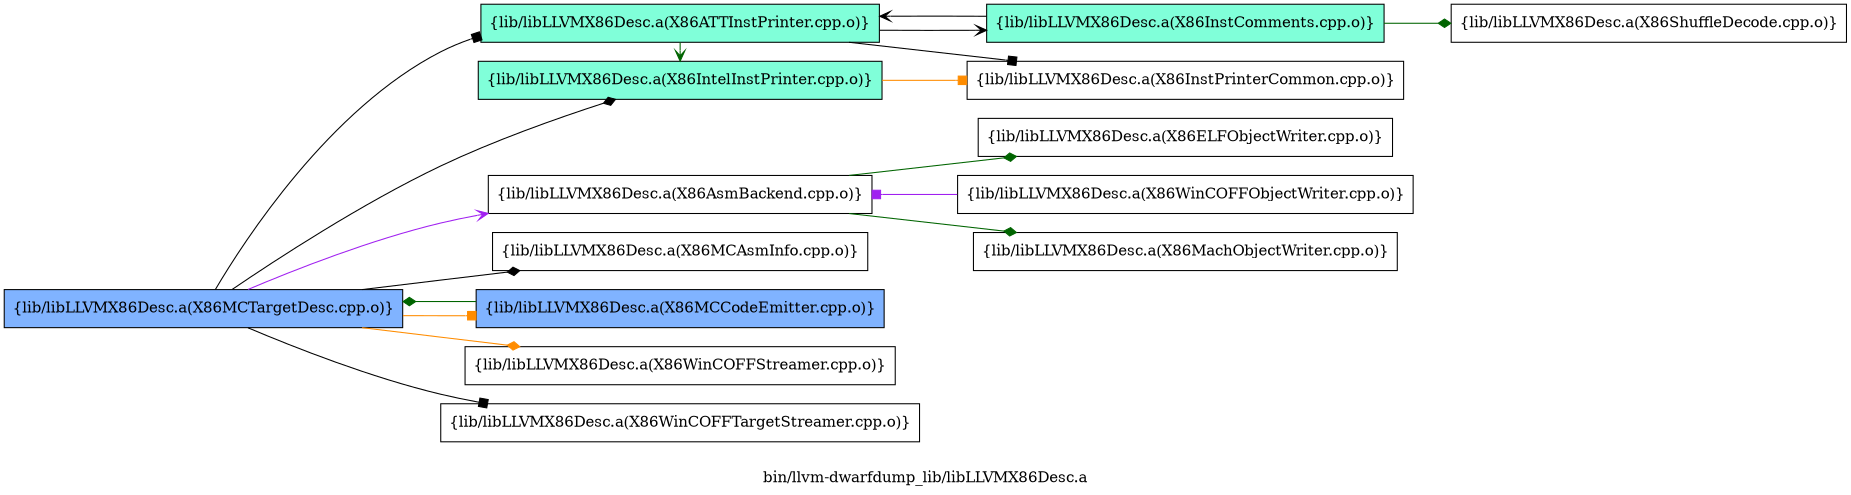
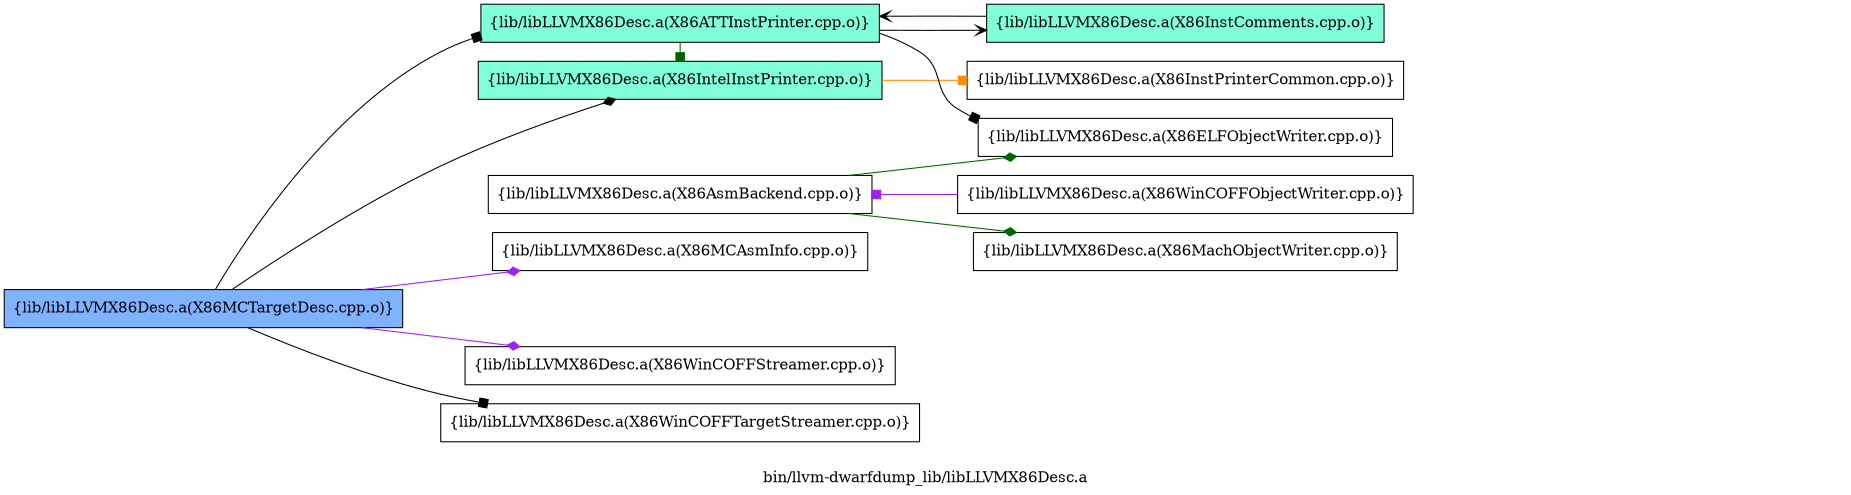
  digraph {
    label="bin/llvm-dwarfdump_lib/libLLVMX86Desc.a"
    rankdir=LR
    node [group=0 shape=box]
    edge [arrowhead=diamond color=black]
    n1 [fillcolor="0.600000 0.5 1" group=2 label="{lib/libLLVMX86Desc.a(X86MCTargetDesc.cpp.o)}" style=filled]
    n2 [fillcolor="0.450000 0.5 1" group=1 label="{lib/libLLVMX86Desc.a(X86IntelInstPrinter.cpp.o)}" style=filled]
    n3 [fillcolor="0.450000 0.5 1" group=1 label="{lib/libLLVMX86Desc.a(X86ATTInstPrinter.cpp.o)}" style=filled]
    n4 [label="{lib/libLLVMX86Desc.a(X86AsmBackend.cpp.o)}"]
    n5 [label="{lib/libLLVMX86Desc.a(X86MCAsmInfo.cpp.o)}"]
-   n6 [fillcolor="0.600000 0.5 1" group=2 label="{lib/libLLVMX86Desc.a(X86MCCodeEmitter.cpp.o)}" style=filled]
    n7 [label="{lib/libLLVMX86Desc.a(X86WinCOFFStreamer.cpp.o)}"]
    n8 [label="{lib/libLLVMX86Desc.a(X86WinCOFFTargetStreamer.cpp.o)}"]
    n9 [label="{lib/libLLVMX86Desc.a(X86InstPrinterCommon.cpp.o)}"]
    n10 [fillcolor="0.450000 0.5 1" group=1 label="{lib/libLLVMX86Desc.a(X86InstComments.cpp.o)}" style=filled]
    n11 [label="{lib/libLLVMX86Desc.a(X86MachObjectWriter.cpp.o)}"]
    n12 [label="{lib/libLLVMX86Desc.a(X86ELFObjectWriter.cpp.o)}"]
    n13 [label="{lib/libLLVMX86Desc.a(X86WinCOFFObjectWriter.cpp.o)}"]
-   n14 [label="{lib/libLLVMX86Desc.a(X86ShuffleDecode.cpp.o)}"]
    subgraph sub_1 {
      rank=same
      n1
    }
    subgraph sub_2 {
      rank=same
      n2
      n3
      n4
      n5
-     n6
      n7
      n8
    }
    subgraph sub_3 {
      rank=same
      n9
      n10
      n11
      n12
      n13
    }
    n1 -> n2
    n1 -> n3 [arrowhead=box]
-   n1 -> n4 [arrowhead=vee color=purple]
-   n1 -> n5
-   n1 -> n6 [arrowhead=box color=darkorange]
-   n1 -> n7 [color=darkorange]
+   n1 -> n5 [color=purple]
+   n1 -> n7 [color=purple]
    n1 -> n8 [arrowhead=box]
    n2 -> n9 [arrowhead=box color=darkorange]
-   n3 -> n2 [arrowhead=vee color=darkgreen]
-   n3 -> n9 [arrowhead=box]
+   n3 -> n2 [arrowhead=box color=darkgreen]
+   n3 -> n12 [arrowhead=box]
    n3 -> n10 [arrowhead=vee]
    n4 -> n11 [color=darkgreen]
    n4 -> n12 [color=darkgreen]
-   n6 -> n1 [color=darkgreen]
    n10 -> n3 [arrowhead=vee]
-   n10 -> n14 [color=darkgreen]
    n13 -> n4 [arrowhead=box color=purple]
  }
